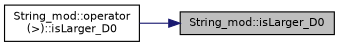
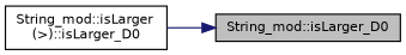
  digraph {
    rankdir=RL
    node [color=black fontname=Helvetica fontsize=10 shape=record style=filled]
    n1 [fillcolor=grey75 fontcolor=black height=0.2 label="String_mod::isLarger_D0" width=0.4]
-   n2 [fillcolor=white height=0.2 label="String_mod::operator\l(\>)::isLarger_D0" width=0.4]
+   n2 [fillcolor=white height=0.2 label="String_mod::isLarger\l(\>)::isLarger_D0" width=0.4]
    n1 -> n2 [color=midnightblue dir=back fontname=Helvetica fontsize=10 labelfontname=Helvetica labelfontsize=10 style=solid]
  }
